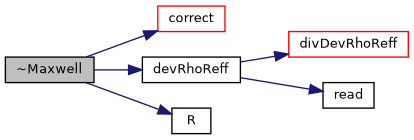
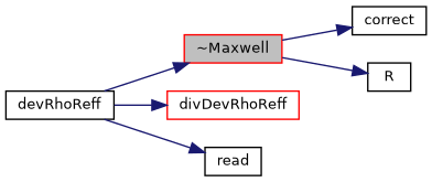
  digraph {
    rankdir=LR
    node [color=black fontname=Helvetica fontsize=10 shape=record]
    edge [color=midnightblue fontname=Helvetica fontsize=10 labelfontname=Helvetica labelfontsize=10 style=solid]
-   n1 [fillcolor=grey75 fontcolor=black height=0.2 label="~Maxwell" style=filled width=0.4]
-   n2 [color=red height=0.2 label=correct width=0.4]
+   n1 [color=red fillcolor=grey75 fontcolor=black height=0.2 label="~Maxwell" style=filled width=0.4]
+   n2 [height=0.2 label=correct width=0.4]
    n3 [height=0.2 label=devRhoReff width=0.4]
    n4 [height=0.2 label=R width=0.4]
    n5 [color=red height=0.2 label=divDevRhoReff width=0.4]
    n6 [height=0.2 label=read width=0.4]
    n1 -> n2
-   n1 -> n3
+   n3 -> n1
    n1 -> n4
    n3 -> n5
    n3 -> n6
  }
